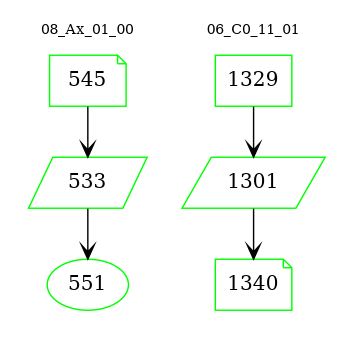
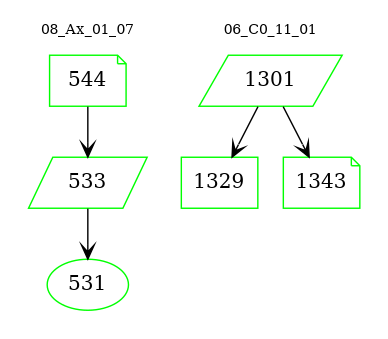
  digraph {
    node [color=green shape=note]
    edge [arrowhead=vee color=black]
-   n1 [label=545]
+   n1 [label=544]
    n2 [label=533 shape=parallelogram]
-   n3 [label=551 shape=ellipse]
+   n3 [label=531 shape=ellipse]
    n4 [label=1329 shape=box]
    n5 [label=1301 shape=parallelogram]
-   n6 [label=1340]
+   n6 [label=1343]
    subgraph cluster_1 {
      color=white
      fontsize=10
-     label="08_Ax_01_00"
+     label="08_Ax_01_07"
      n1
      n2
      n3
    }
    subgraph cluster_2 {
      color=white
      fontsize=10
      label="06_C0_11_01"
      n4
      n5
      n6
    }
    n1 -> n2
    n2 -> n3
-   n4 -> n5
+   n5 -> n4
    n5 -> n6
  }
